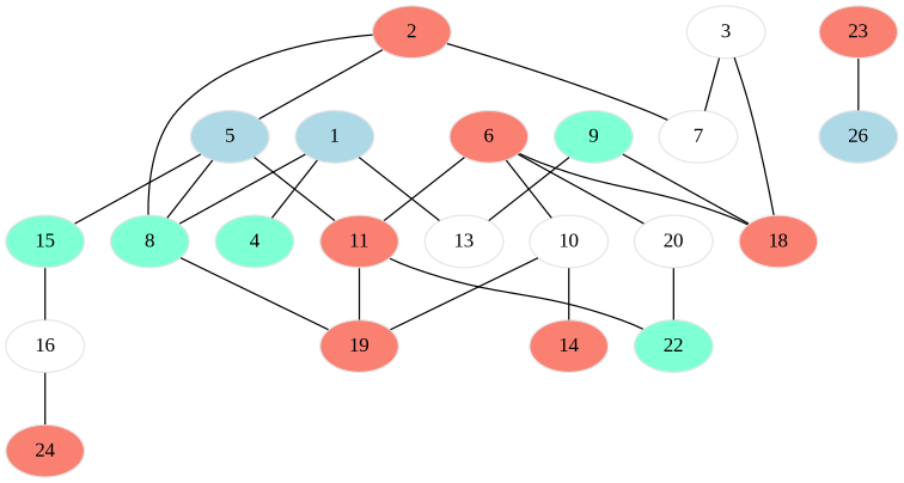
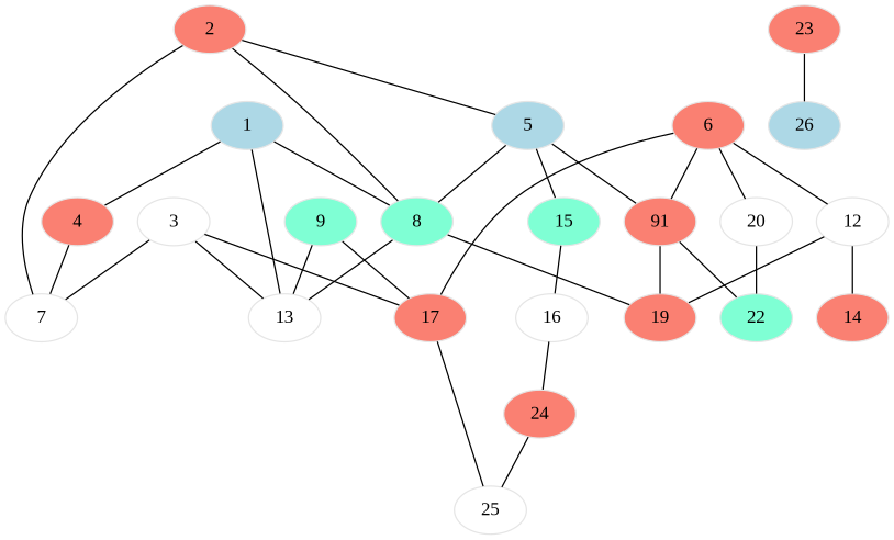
  graph {
    fontname="Liberation Serif"
    node [color=gray90 fillcolor=salmon fontname="Liberation Serif" style=filled]
    edge [fontname="Liberation Serif" weight=1.0]
    1 [fillcolor=lightblue]
-   4 [fillcolor=aquamarine]
+   4
    8 [fillcolor=aquamarine]
    13 [fillcolor=white]
    7 [fillcolor=white]
    19
    2
    5 [fillcolor=lightblue]
-   11
+   11 [label=91]
    15 [fillcolor=aquamarine]
    3 [fillcolor=white]
-   18
+   18 [label=17]
+   25 [fillcolor=white]
    22 [fillcolor=aquamarine]
    16 [fillcolor=white]
    6
-   10 [fillcolor=white]
+   10 [fillcolor=white label=12]
    20 [fillcolor=white]
    14
    9 [fillcolor=aquamarine]
    24
    26 [fillcolor=lightblue]
    23
    1 -- 4
    1 -- 8
    1 -- 13
+   4 -- 7
+   8 -- 13
    8 -- 19
    2 -- 8
    2 -- 7 [weight=2.0]
    2 -- 5
    5 -- 8
    5 -- 11
    5 -- 15
    11 -- 19
    11 -- 22
    15 -- 16
+   3 -- 13
    3 -- 7
    3 -- 18
+   18 -- 25
    16 -- 24
    6 -- 11
    6 -- 18
    6 -- 10
    6 -- 20
    10 -- 19
    10 -- 14
    20 -- 22
    9 -- 13
    9 -- 18
+   24 -- 25
    23 -- 26
  }
